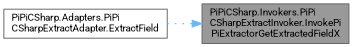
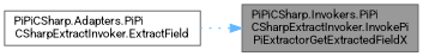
  digraph {
    rankdir=RL
    fontname=Roboto
    node [fontname=Roboto fontsize=10 shape=box style=filled]
    n1 [color=gray40 fillcolor=grey60 fontcolor=black height=0.2 label="PiPiCSharp.Invokers.PiPi\lCSharpExtractInvoker.InvokePi\lPiExtractorGetExtractedFieldX" width=0.4]
-   n2 [color=grey40 fillcolor=white height=0.2 label="PiPiCSharp.Adapters.PiPi\lCSharpExtractAdapter.ExtractField" width=0.4]
+   n2 [color=grey40 fillcolor=white height=0.2 label="PiPiCSharp.Adapters.PiPi\lCSharpExtractInvoker.ExtractField" width=0.4]
    n1 -> n2 [color=steelblue1 dir=back fontname=Roboto fontsize=10 labelfontname=Helvetica labelfontsize=10 style=dotted]
  }
